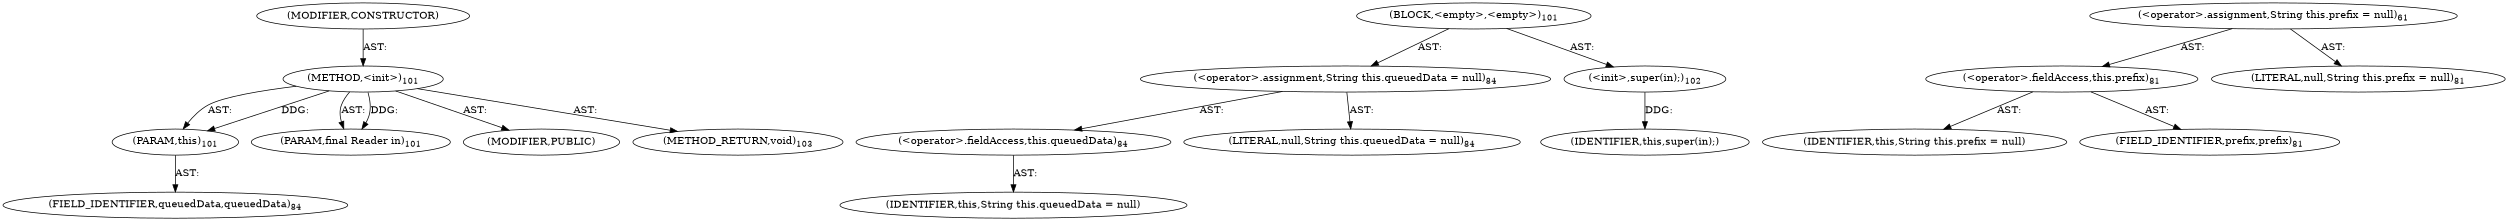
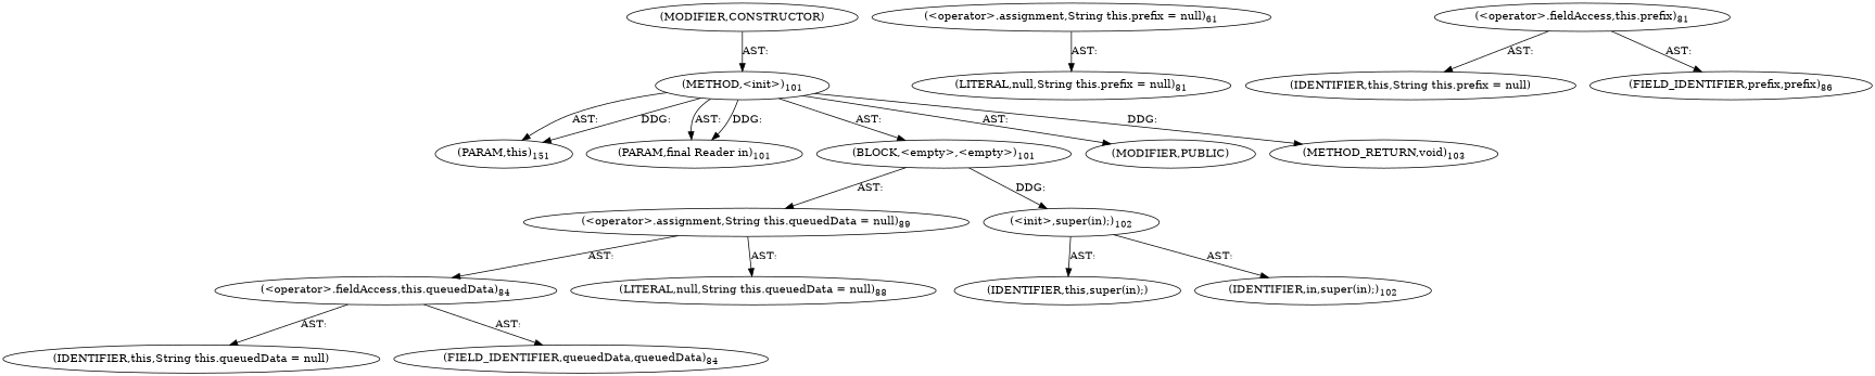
  digraph {
    n1 [label=<(METHOD,&lt;init&gt;)<SUB>101</SUB>>]
-   n2 [label=<(PARAM,this)<SUB>101</SUB>>]
+   n2 [label=<(PARAM,this)<SUB>151</SUB>>]
    n3 [label=<(PARAM,final Reader in)<SUB>101</SUB>>]
    n4 [label=<(BLOCK,&lt;empty&gt;,&lt;empty&gt;)<SUB>101</SUB>>]
    n5 [label=<(MODIFIER,PUBLIC)>]
    n6 [label=<(METHOD_RETURN,void)<SUB>103</SUB>>]
-   n7 [label=<(&lt;operator&gt;.assignment,String this.queuedData = null)<SUB>84</SUB>>]
+   n7 [label=<(&lt;operator&gt;.assignment,String this.queuedData = null)<SUB>89</SUB>>]
    n8 [label=<(&lt;init&gt;,super(in);)<SUB>102</SUB>>]
    n9 [label=<(MODIFIER,CONSTRUCTOR)>]
    n10 [label=<(&lt;operator&gt;.assignment,String this.prefix = null)<SUB>61</SUB>>]
    n11 [label=<(&lt;operator&gt;.fieldAccess,this.prefix)<SUB>81</SUB>>]
    n12 [label=<(LITERAL,null,String this.prefix = null)<SUB>81</SUB>>]
    n13 [label=<(&lt;operator&gt;.fieldAccess,this.queuedData)<SUB>84</SUB>>]
-   n14 [label=<(LITERAL,null,String this.queuedData = null)<SUB>84</SUB>>]
+   n14 [label=<(LITERAL,null,String this.queuedData = null)<SUB>88</SUB>>]
    n15 [label=<(IDENTIFIER,this,super(in);)>]
+   n16 [label=<(IDENTIFIER,in,super(in);)<SUB>102</SUB>>]
    n17 [label=<(IDENTIFIER,this,String this.prefix = null)>]
-   n18 [label=<(FIELD_IDENTIFIER,prefix,prefix)<SUB>81</SUB>>]
+   n18 [label=<(FIELD_IDENTIFIER,prefix,prefix)<SUB>86</SUB>>]
    n19 [label=<(IDENTIFIER,this,String this.queuedData = null)>]
    n20 [label=<(FIELD_IDENTIFIER,queuedData,queuedData)<SUB>84</SUB>>]
    n1 -> n2 [label="AST: "]
    n1 -> n2 [label="DDG: "]
    n1 -> n3 [label="AST: "]
    n1 -> n3 [label="DDG: "]
+   n1 -> n4 [label="AST: "]
    n1 -> n5 [label="AST: "]
-   n1 -> n6 [label="AST: "]
+   n1 -> n6 [label="DDG: "]
    n4 -> n7 [label="AST: "]
-   n4 -> n8 [label="AST: "]
+   n4 -> n8 [label="DDG: "]
    n7 -> n13 [label="AST: "]
    n7 -> n14 [label="AST: "]
-   n8 -> n15 [label="DDG: "]
+   n8 -> n15 [label="AST: "]
+   n8 -> n16 [label="AST: "]
    n9 -> n1 [label="AST: "]
-   n10 -> n11 [label="AST: "]
    n10 -> n12 [label="AST: "]
    n11 -> n17 [label="AST: "]
    n11 -> n18 [label="AST: "]
    n13 -> n19 [label="AST: "]
-   n2 -> n20 [label="AST: "]
+   n13 -> n20 [label="AST: "]
  }
